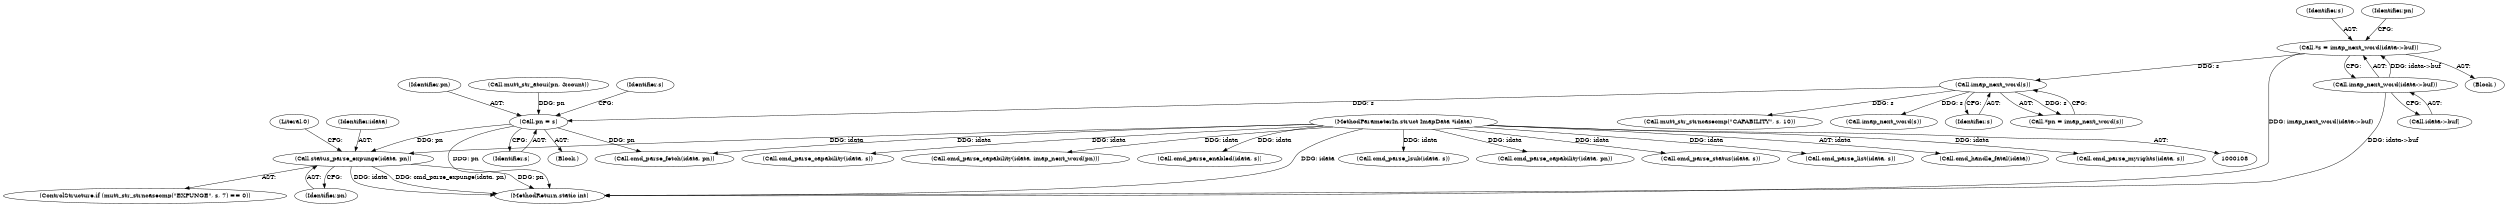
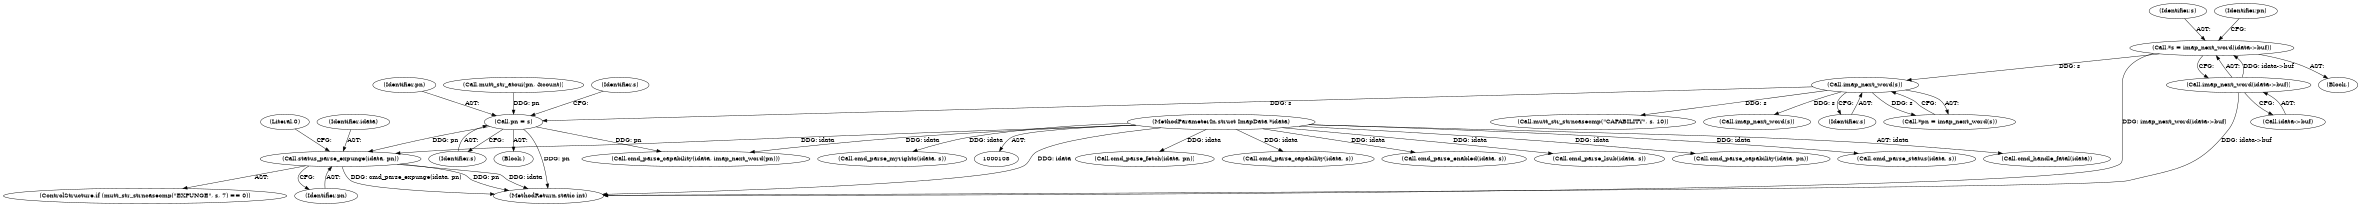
  digraph {
    n1 [label="(Call,status_parse_expunge(idata, pn))"]
    n2 [label="(ControlStructure,if (mutt_str_strncasecmp(\"EXPUNGE\", s, 7) == 0))"]
    n3 [label="(MethodReturn,static int)"]
    n4 [label="(Identifier,pn)"]
    n5 [label="(MethodParameterIn,struct ImapData *idata)"]
    n6 [label="(Call,cmd_parse_fetch(idata, pn))"]
    n7 [label="(Call,cmd_parse_capability(idata, s))"]
    n8 [label="(Call,cmd_parse_capability(idata, imap_next_word(pn)))"]
    n9 [label="(Call,cmd_parse_enabled(idata, s))"]
    n10 [label="(Call,cmd_parse_lsub(idata, s))"]
    n11 [label="(Call,cmd_parse_capability(idata, pn))"]
    n12 [label="(Call,cmd_parse_status(idata, s))"]
-   n13 [label="(Call,cmd_parse_list(idata, s))"]
    n14 [label="(Call,cmd_handle_fatal(idata))"]
    n15 [label="(Call,cmd_parse_myrights(idata, s))"]
    1000108
    n17 [label="(Call,pn = s)"]
    n18 [label="(Identifier,s)"]
    n19 [label="(Block,)"]
    n20 [label="(Call,mutt_str_atoui(pn, &count))"]
    n21 [label="(Call,imap_next_word(s))"]
    n22 [label="(Call,imap_next_word(s))"]
    n23 [label="(Call,*pn = imap_next_word(s))"]
    n24 [label="(Identifier,s)"]
    n25 [label="(Call,mutt_str_strncasecmp(\"CAPABILITY\", s, 10))"]
    n26 [label="(Call,*s = imap_next_word(idata->buf))"]
    n27 [label="(Call,imap_next_word(idata->buf))"]
    n28 [label="(Block,)"]
    n29 [label="(Call,idata->buf)"]
    n30 [label="(Literal,0)"]
    n31 [label="(Identifier,s)"]
    n32 [label="(Identifier,idata)"]
    n33 [label="(Identifier,s)"]
    n34 [label="(Identifier,pn)"]
    n35 [label="(Identifier,pn)"]
    n1 -> n2 [label="AST: "]
    n1 -> n3 [label="DDG: pn"]
    n1 -> n3 [label="DDG: idata"]
    n1 -> n3 [label="DDG: cmd_parse_expunge(idata, pn)"]
    n1 -> n4 [label="CFG: "]
    n4 -> n1 [label="AST: "]
    n5 -> n1 [label="DDG: idata"]
    n5 -> n3 [label="DDG: idata"]
    n5 -> n6 [label="DDG: idata"]
    n5 -> n7 [label="DDG: idata"]
    n5 -> n8 [label="DDG: idata"]
    n5 -> n9 [label="DDG: idata"]
    n5 -> n10 [label="DDG: idata"]
    n5 -> n11 [label="DDG: idata"]
    n5 -> n12 [label="DDG: idata"]
-   n5 -> n13 [label="DDG: idata"]
    n5 -> n14 [label="AST: idata"]
    n5 -> n15 [label="DDG: idata"]
    n5 -> 1000108 [label="AST: "]
    n17 -> n1 [label="DDG: pn"]
    n17 -> n3 [label="DDG: pn"]
-   n17 -> n6 [label="DDG: pn"]
+   n17 -> n8 [label="DDG: pn"]
    n17 -> n18 [label="CFG: "]
    n17 -> n19 [label="AST: "]
    n18 -> n17 [label="AST: "]
    n20 -> n17 [label="DDG: pn"]
    n21 -> n17 [label="DDG: s"]
    n21 -> n22 [label="DDG: s"]
    n21 -> n23 [label="AST: "]
    n21 -> n23 [label="DDG: s"]
    n21 -> n24 [label="CFG: "]
    n21 -> n25 [label="DDG: s"]
    n23 -> n21 [label="CFG: "]
    n24 -> n21 [label="AST: "]
    n26 -> n3 [label="DDG: imap_next_word(idata->buf)"]
    n26 -> n21 [label="DDG: s"]
    n26 -> n27 [label="CFG: "]
    n26 -> n28 [label="AST: "]
    n27 -> n3 [label="DDG: idata->buf"]
    n27 -> n26 [label="AST: "]
    n27 -> n26 [label="DDG: idata->buf"]
    n27 -> n29 [label="CFG: "]
    n29 -> n27 [label="AST: "]
    n30 -> n1 [label="CFG: "]
    n31 -> n26 [label="AST: "]
    n32 -> n1 [label="AST: "]
    n33 -> n17 [label="CFG: "]
    n34 -> n17 [label="AST: "]
    n35 -> n26 [label="CFG: "]
  }
